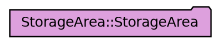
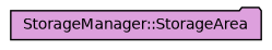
  digraph {
    rankdir=LR
-   n1 [color=black fillcolor=plum fontname=Helvetica fontsize=10 height=0.2 label="StorageArea::StorageArea" shape=folder style=filled width=0.4]
+   n1 [color=black fillcolor=plum fontname=Helvetica fontsize=10 height=0.2 label="StorageManager::StorageArea" shape=folder style=filled width=0.4]
  }
